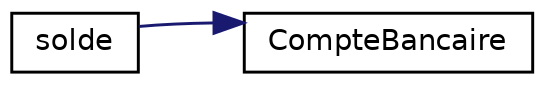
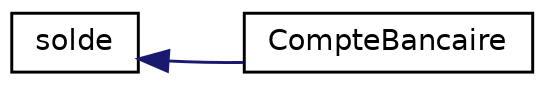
  digraph {
    rankdir=LR
    node [color=black fillcolor=white fontname=Helvetica fontsize=10 shape=record style=filled]
    n1 [height=0.2 label=solde width=0.4]
    n2 [height=0.2 label=CompteBancaire width=0.4]
-   n2 -> n1 [color=midnightblue dir=back fontname=Helvetica fontsize=10 labelfontname=Helvetica labelfontsize=10 style=solid]
+   n1 -> n2 [color=midnightblue dir=back fontname=Helvetica fontsize=10 labelfontname=Helvetica labelfontsize=10 style=solid]
  }
